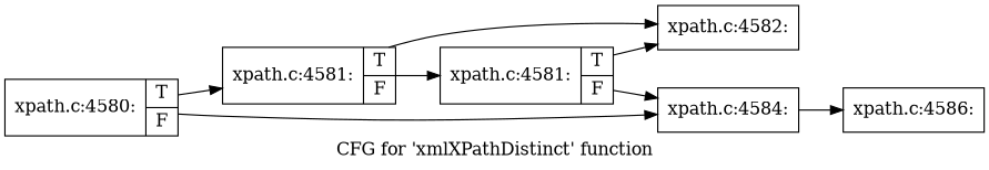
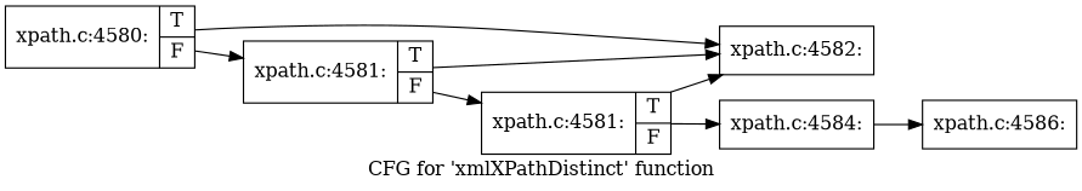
  digraph {
    label="CFG for 'xmlXPathDistinct' function"
    rankdir=LR
    node [shape=record]
    n1 [label="{xpath.c:4580:|{<s0>T|<s1>F}}"]
    n2 [label="{xpath.c:4582:}"]
    n3 [label="{xpath.c:4581:|{<s0>T|<s1>F}}"]
    n4 [label="{xpath.c:4581:|{<s0>T|<s1>F}}"]
    n5 [label="{xpath.c:4586:}"]
    n6 [label="{xpath.c:4584:}"]
-   n1 -> n6
+   n1 -> n2
    n1 -> n3
    n3 -> n2
    n3 -> n4
    n4 -> n2
    n4 -> n6
    n6 -> n5
  }
